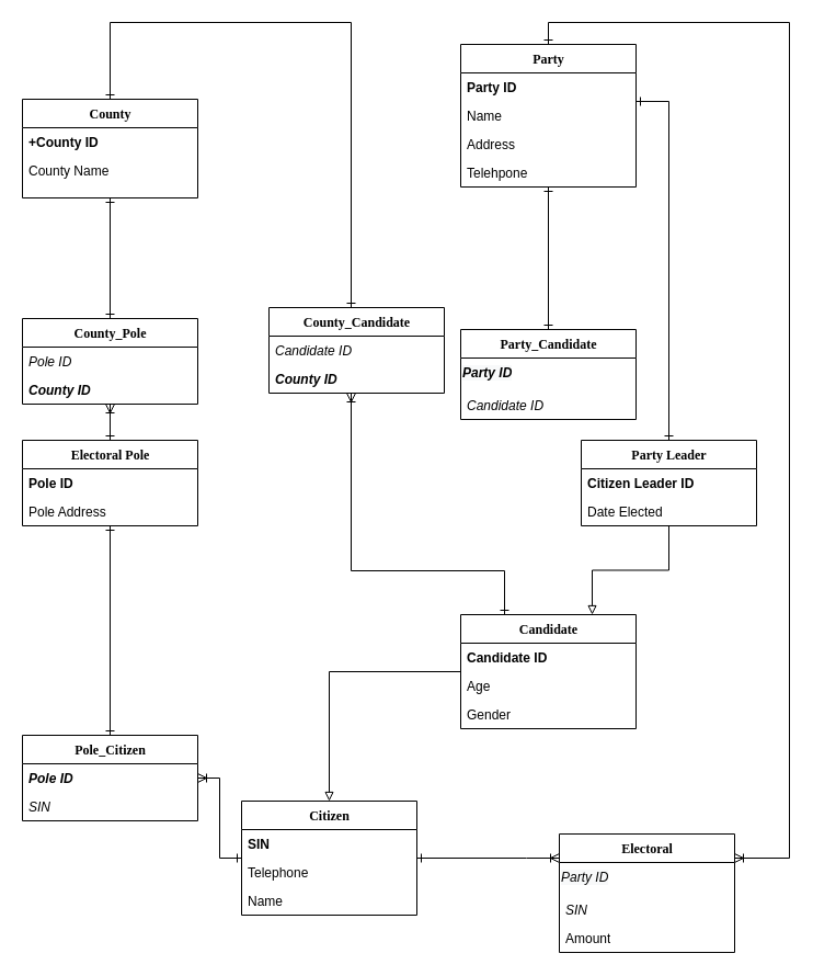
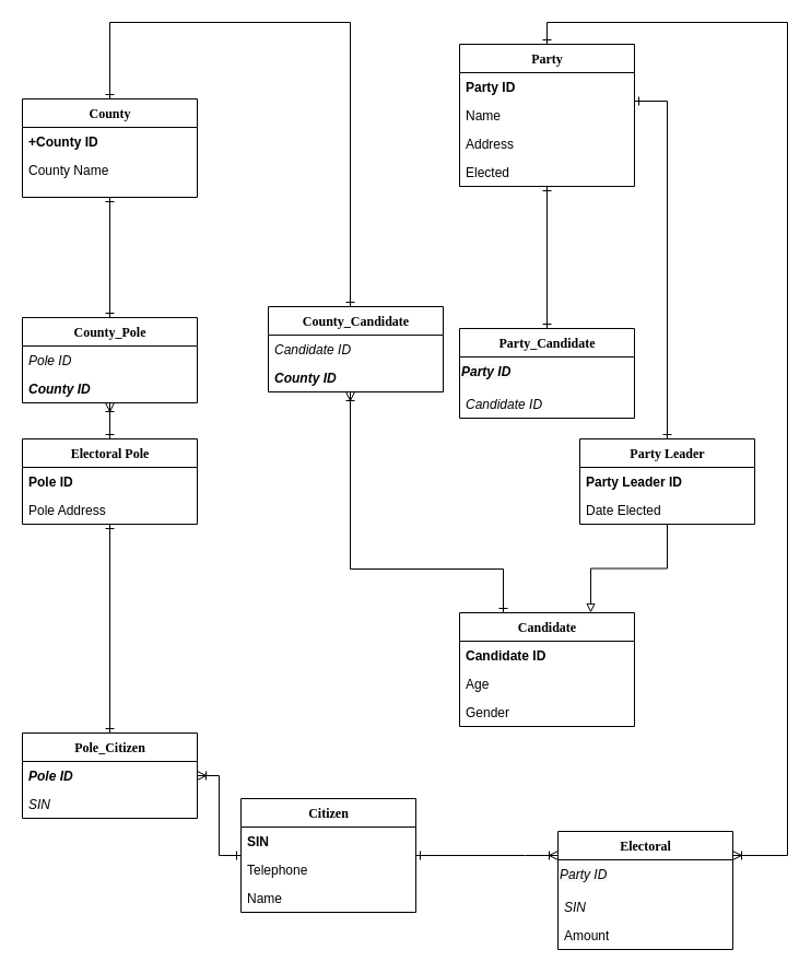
  <mxCell id="0" />
  <mxCell id="1" parent="0" />
  <mxCell id="2" style="edgeStyle=orthogonalEdgeStyle;rounded=0;orthogonalLoop=1;jettySize=auto;html=1;startArrow=ERone;startFill=0;endArrow=ERoneToMany;endFill=0;strokeWidth=1;" parent="1" source="3" target="39" edge="1"><mxGeometry relative="1" as="geometry"><mxPoint x="100" y="680" as="targetPoint" /></mxGeometry></mxCell>
  <mxCell id="3" value="Citizen" style="swimlane;html=1;fontStyle=1;align=center;verticalAlign=top;childLayout=stackLayout;horizontal=1;startSize=26;horizontalStack=0;resizeParent=1;resizeLast=0;collapsible=1;marginBottom=0;swimlaneFillColor=#ffffff;rounded=0;shadow=0;comic=0;labelBackgroundColor=none;strokeWidth=1;fillColor=none;fontFamily=Verdana;fontSize=12" parent="1" vertex="1"><mxGeometry x="220" y="730" width="160" height="104" as="geometry" /></mxCell>
  <mxCell id="4" value="SIN" style="text;html=1;strokeColor=none;fillColor=none;align=left;verticalAlign=top;spacingLeft=4;spacingRight=4;whiteSpace=wrap;overflow=hidden;rotatable=0;points=[[0,0.5],[1,0.5]];portConstraint=eastwest;fontStyle=1" parent="3" vertex="1"><mxGeometry y="26" width="160" height="26" as="geometry" /></mxCell>
  <mxCell id="5" value="Telephone" style="text;html=1;strokeColor=none;fillColor=none;align=left;verticalAlign=top;spacingLeft=4;spacingRight=4;whiteSpace=wrap;overflow=hidden;rotatable=0;points=[[0,0.5],[1,0.5]];portConstraint=eastwest;" parent="3" vertex="1"><mxGeometry y="52" width="160" height="26" as="geometry" /></mxCell>
  <mxCell id="6" value="Name&lt;br&gt;" style="text;html=1;strokeColor=none;fillColor=none;align=left;verticalAlign=top;spacingLeft=4;spacingRight=4;whiteSpace=wrap;overflow=hidden;rotatable=0;points=[[0,0.5],[1,0.5]];portConstraint=eastwest;" parent="3" vertex="1"><mxGeometry y="78" width="160" height="26" as="geometry" /></mxCell>
- <mxCell id="7" style="edgeStyle=orthogonalEdgeStyle;rounded=0;orthogonalLoop=1;jettySize=auto;html=1;entryX=0.5;entryY=0;entryDx=0;entryDy=0;startArrow=none;startFill=0;endArrow=block;endFill=0;strokeWidth=1;" parent="1" source="9" target="3" edge="1"><mxGeometry relative="1" as="geometry" /></mxCell>
  <mxCell id="8" style="edgeStyle=orthogonalEdgeStyle;rounded=0;orthogonalLoop=1;jettySize=auto;html=1;startArrow=ERone;startFill=0;endArrow=ERoneToMany;endFill=0;strokeWidth=1;" parent="1" source="9" target="46" edge="1"><mxGeometry relative="1" as="geometry"><mxPoint x="320" y="310" as="targetPoint" /><Array as="points"><mxPoint x="460" y="520" /><mxPoint x="320" y="520" /></Array></mxGeometry></mxCell>
  <mxCell id="9" value="Candidate" style="swimlane;html=1;fontStyle=1;align=center;verticalAlign=top;childLayout=stackLayout;horizontal=1;startSize=26;horizontalStack=0;resizeParent=1;resizeLast=0;collapsible=1;marginBottom=0;swimlaneFillColor=#ffffff;rounded=0;shadow=0;comic=0;labelBackgroundColor=none;strokeWidth=1;fillColor=none;fontFamily=Verdana;fontSize=12" parent="1" vertex="1"><mxGeometry x="420" y="560" width="160" height="104" as="geometry" /></mxCell>
  <mxCell id="10" value="Candidate ID" style="text;html=1;strokeColor=none;fillColor=none;align=left;verticalAlign=top;spacingLeft=4;spacingRight=4;whiteSpace=wrap;overflow=hidden;rotatable=0;points=[[0,0.5],[1,0.5]];portConstraint=eastwest;fontStyle=1" parent="9" vertex="1"><mxGeometry y="26" width="160" height="26" as="geometry" /></mxCell>
  <mxCell id="11" value="Age" style="text;html=1;strokeColor=none;fillColor=none;align=left;verticalAlign=top;spacingLeft=4;spacingRight=4;whiteSpace=wrap;overflow=hidden;rotatable=0;points=[[0,0.5],[1,0.5]];portConstraint=eastwest;" parent="9" vertex="1"><mxGeometry y="52" width="160" height="26" as="geometry" /></mxCell>
  <mxCell id="12" value="Gender" style="text;html=1;strokeColor=none;fillColor=none;align=left;verticalAlign=top;spacingLeft=4;spacingRight=4;whiteSpace=wrap;overflow=hidden;rotatable=0;points=[[0,0.5],[1,0.5]];portConstraint=eastwest;" parent="9" vertex="1"><mxGeometry y="78" width="160" height="26" as="geometry" /></mxCell>
  <mxCell id="13" value="" style="edgeStyle=orthogonalEdgeStyle;rounded=0;orthogonalLoop=1;jettySize=auto;html=1;startArrow=none;startFill=0;endArrow=block;endFill=0;strokeWidth=1;entryX=0.75;entryY=0;entryDx=0;entryDy=0;" parent="1" source="14" target="9" edge="1"><mxGeometry relative="1" as="geometry" /></mxCell>
  <mxCell id="14" value="Party Leader" style="swimlane;html=1;fontStyle=1;align=center;verticalAlign=top;childLayout=stackLayout;horizontal=1;startSize=26;horizontalStack=0;resizeParent=1;resizeLast=0;collapsible=1;marginBottom=0;swimlaneFillColor=#ffffff;rounded=0;shadow=0;comic=0;labelBackgroundColor=none;strokeWidth=1;fillColor=none;fontFamily=Verdana;fontSize=12;strokeColor=default;" parent="1" vertex="1"><mxGeometry x="530" y="401" width="160" height="78" as="geometry" /></mxCell>
- <mxCell id="15" value="Citizen Leader ID" style="text;html=1;strokeColor=none;fillColor=none;align=left;verticalAlign=top;spacingLeft=4;spacingRight=4;whiteSpace=wrap;overflow=hidden;rotatable=0;points=[[0,0.5],[1,0.5]];portConstraint=eastwest;fontStyle=1" parent="14" vertex="1"><mxGeometry y="26" width="160" height="26" as="geometry" /></mxCell>
+ <mxCell id="15" value="Party Leader ID" style="text;html=1;strokeColor=none;fillColor=none;align=left;verticalAlign=top;spacingLeft=4;spacingRight=4;whiteSpace=wrap;overflow=hidden;rotatable=0;points=[[0,0.5],[1,0.5]];portConstraint=eastwest;fontStyle=1" parent="14" vertex="1"><mxGeometry y="26" width="160" height="26" as="geometry" /></mxCell>
  <mxCell id="16" value="Date Elected" style="text;html=1;strokeColor=none;fillColor=none;align=left;verticalAlign=top;spacingLeft=4;spacingRight=4;whiteSpace=wrap;overflow=hidden;rotatable=0;points=[[0,0.5],[1,0.5]];portConstraint=eastwest;" parent="14" vertex="1"><mxGeometry y="52" width="160" height="26" as="geometry" /></mxCell>
  <mxCell id="17" style="edgeStyle=orthogonalEdgeStyle;rounded=0;orthogonalLoop=1;jettySize=auto;html=1;startArrow=ERone;startFill=0;endArrow=ERone;endFill=0;strokeWidth=1;" parent="1" source="18" target="36" edge="1"><mxGeometry relative="1" as="geometry"><mxPoint x="100" y="260" as="targetPoint" /></mxGeometry></mxCell>
  <mxCell id="18" value="County" style="swimlane;html=1;fontStyle=1;align=center;verticalAlign=top;childLayout=stackLayout;horizontal=1;startSize=26;horizontalStack=0;resizeParent=1;resizeLast=0;collapsible=1;marginBottom=0;swimlaneFillColor=#ffffff;rounded=0;shadow=0;comic=0;labelBackgroundColor=none;strokeWidth=1;fillColor=none;fontFamily=Verdana;fontSize=12" parent="1" vertex="1"><mxGeometry x="20" y="90" width="160" height="90" as="geometry" /></mxCell>
  <mxCell id="19" value="&lt;b&gt;+County ID&lt;/b&gt;" style="text;html=1;strokeColor=none;fillColor=none;align=left;verticalAlign=top;spacingLeft=4;spacingRight=4;whiteSpace=wrap;overflow=hidden;rotatable=0;points=[[0,0.5],[1,0.5]];portConstraint=eastwest;" parent="18" vertex="1"><mxGeometry y="26" width="160" height="26" as="geometry" /></mxCell>
  <mxCell id="20" value="County Name" style="text;html=1;strokeColor=none;fillColor=none;align=left;verticalAlign=top;spacingLeft=4;spacingRight=4;whiteSpace=wrap;overflow=hidden;rotatable=0;points=[[0,0.5],[1,0.5]];portConstraint=eastwest;" parent="18" vertex="1"><mxGeometry y="52" width="160" height="26" as="geometry" /></mxCell>
  <mxCell id="21" value="Electoral Pole" style="swimlane;html=1;fontStyle=1;align=center;verticalAlign=top;childLayout=stackLayout;horizontal=1;startSize=26;horizontalStack=0;resizeParent=1;resizeLast=0;collapsible=1;marginBottom=0;swimlaneFillColor=#ffffff;rounded=0;shadow=0;comic=0;labelBackgroundColor=none;strokeWidth=1;fillColor=none;fontFamily=Verdana;fontSize=12" parent="1" vertex="1"><mxGeometry x="20" y="401" width="160" height="78" as="geometry" /></mxCell>
  <mxCell id="22" value="Pole ID" style="text;html=1;strokeColor=none;fillColor=none;align=left;verticalAlign=top;spacingLeft=4;spacingRight=4;whiteSpace=wrap;overflow=hidden;rotatable=0;points=[[0,0.5],[1,0.5]];portConstraint=eastwest;fontStyle=1" parent="21" vertex="1"><mxGeometry y="26" width="160" height="26" as="geometry" /></mxCell>
  <mxCell id="23" value="Pole Address" style="text;html=1;strokeColor=none;fillColor=none;align=left;verticalAlign=top;spacingLeft=4;spacingRight=4;whiteSpace=wrap;overflow=hidden;rotatable=0;points=[[0,0.5],[1,0.5]];portConstraint=eastwest;" parent="21" vertex="1"><mxGeometry y="52" width="160" height="26" as="geometry" /></mxCell>
  <mxCell id="24" style="edgeStyle=orthogonalEdgeStyle;rounded=0;orthogonalLoop=1;jettySize=auto;html=1;entryX=0.5;entryY=0;entryDx=0;entryDy=0;startArrow=ERoneToMany;startFill=0;endArrow=ERone;endFill=0;strokeWidth=1;" parent="1" source="36" target="21" edge="1"><mxGeometry relative="1" as="geometry"><mxPoint x="100" y="320" as="sourcePoint" /></mxGeometry></mxCell>
  <mxCell id="25" style="edgeStyle=orthogonalEdgeStyle;rounded=0;orthogonalLoop=1;jettySize=auto;html=1;startArrow=ERone;startFill=0;endArrow=ERone;endFill=0;strokeWidth=1;" parent="1" source="26" target="49" edge="1"><mxGeometry relative="1" as="geometry"><mxPoint x="500" y="290" as="targetPoint" /></mxGeometry></mxCell>
  <mxCell id="26" value="Party" style="swimlane;html=1;fontStyle=1;align=center;verticalAlign=top;childLayout=stackLayout;horizontal=1;startSize=26;horizontalStack=0;resizeParent=1;resizeLast=0;collapsible=1;marginBottom=0;swimlaneFillColor=#ffffff;rounded=0;shadow=0;comic=0;labelBackgroundColor=none;strokeWidth=1;fillColor=none;fontFamily=Verdana;fontSize=12" parent="1" vertex="1"><mxGeometry x="420" y="40" width="160" height="130" as="geometry" /></mxCell>
  <mxCell id="27" value="Party ID" style="text;html=1;strokeColor=none;fillColor=none;align=left;verticalAlign=top;spacingLeft=4;spacingRight=4;whiteSpace=wrap;overflow=hidden;rotatable=0;points=[[0,0.5],[1,0.5]];portConstraint=eastwest;fontStyle=1" parent="26" vertex="1"><mxGeometry y="26" width="160" height="26" as="geometry" /></mxCell>
  <mxCell id="28" value="Name" style="text;html=1;strokeColor=none;fillColor=none;align=left;verticalAlign=top;spacingLeft=4;spacingRight=4;whiteSpace=wrap;overflow=hidden;rotatable=0;points=[[0,0.5],[1,0.5]];portConstraint=eastwest;" parent="26" vertex="1"><mxGeometry y="52" width="160" height="26" as="geometry" /></mxCell>
  <mxCell id="29" value="Address" style="text;html=1;strokeColor=none;fillColor=none;align=left;verticalAlign=top;spacingLeft=4;spacingRight=4;whiteSpace=wrap;overflow=hidden;rotatable=0;points=[[0,0.5],[1,0.5]];portConstraint=eastwest;" parent="26" vertex="1"><mxGeometry y="78" width="160" height="26" as="geometry" /></mxCell>
- <mxCell id="30" value="Telehpone" style="text;html=1;strokeColor=none;fillColor=none;align=left;verticalAlign=top;spacingLeft=4;spacingRight=4;whiteSpace=wrap;overflow=hidden;rotatable=0;points=[[0,0.5],[1,0.5]];portConstraint=eastwest;" parent="26" vertex="1"><mxGeometry y="104" width="160" height="26" as="geometry" /></mxCell>
+ <mxCell id="30" value="Elected" style="text;html=1;strokeColor=none;fillColor=none;align=left;verticalAlign=top;spacingLeft=4;spacingRight=4;whiteSpace=wrap;overflow=hidden;rotatable=0;points=[[0,0.5],[1,0.5]];portConstraint=eastwest;" parent="26" vertex="1"><mxGeometry y="104" width="160" height="26" as="geometry" /></mxCell>
  <mxCell id="31" style="edgeStyle=orthogonalEdgeStyle;rounded=0;orthogonalLoop=1;jettySize=auto;html=1;startArrow=ERone;startFill=0;endArrow=ERone;endFill=0;strokeWidth=1;" parent="1" source="26" target="14" edge="1"><mxGeometry relative="1" as="geometry"><mxPoint x="610" y="250" as="sourcePoint" /><Array as="points"><mxPoint x="610" y="92" /></Array></mxGeometry></mxCell>
  <mxCell id="32" style="edgeStyle=orthogonalEdgeStyle;rounded=0;orthogonalLoop=1;jettySize=auto;html=1;startArrow=ERone;startFill=0;endArrow=ERone;endFill=0;strokeWidth=1;" parent="1" source="39" target="21" edge="1"><mxGeometry relative="1" as="geometry"><mxPoint x="100" y="620" as="sourcePoint" /></mxGeometry></mxCell>
  <mxCell id="33" style="edgeStyle=orthogonalEdgeStyle;rounded=0;orthogonalLoop=1;jettySize=auto;html=1;entryX=0.5;entryY=0;entryDx=0;entryDy=0;startArrow=ERone;startFill=0;endArrow=ERone;endFill=0;strokeWidth=1;" parent="1" source="46" target="18" edge="1"><mxGeometry relative="1" as="geometry"><mxPoint x="360" y="310" as="sourcePoint" /><Array as="points"><mxPoint x="320" y="20" /><mxPoint x="100" y="20" /></Array></mxGeometry></mxCell>
  <mxCell id="34" style="edgeStyle=orthogonalEdgeStyle;rounded=0;orthogonalLoop=1;jettySize=auto;html=1;entryX=0.5;entryY=0;entryDx=0;entryDy=0;startArrow=ERoneToMany;startFill=0;endArrow=ERone;endFill=0;strokeWidth=1;" parent="1" source="42" target="26" edge="1"><mxGeometry relative="1" as="geometry"><mxPoint x="650" y="782" as="sourcePoint" /><Array as="points"><mxPoint x="720" y="782" /><mxPoint x="720" y="20" /><mxPoint x="500" y="20" /></Array></mxGeometry></mxCell>
  <mxCell id="35" style="edgeStyle=orthogonalEdgeStyle;rounded=0;orthogonalLoop=1;jettySize=auto;html=1;startArrow=ERoneToMany;startFill=0;endArrow=ERone;endFill=0;strokeWidth=1;" parent="1" source="42" target="3" edge="1"><mxGeometry relative="1" as="geometry"><mxPoint x="530" y="782" as="sourcePoint" /><Array as="points"><mxPoint x="480" y="782" /><mxPoint x="480" y="782" /></Array></mxGeometry></mxCell>
  <mxCell id="36" value="County_Pole" style="swimlane;html=1;fontStyle=1;align=center;verticalAlign=top;childLayout=stackLayout;horizontal=1;startSize=26;horizontalStack=0;resizeParent=1;resizeLast=0;collapsible=1;marginBottom=0;swimlaneFillColor=#ffffff;rounded=0;shadow=0;comic=0;labelBackgroundColor=none;strokeWidth=1;fillColor=none;fontFamily=Verdana;fontSize=12" parent="1" vertex="1"><mxGeometry x="20" y="290" width="160" height="78" as="geometry" /></mxCell>
  <mxCell id="37" value="Pole ID" style="text;html=1;strokeColor=none;fillColor=none;align=left;verticalAlign=top;spacingLeft=4;spacingRight=4;whiteSpace=wrap;overflow=hidden;rotatable=0;points=[[0,0.5],[1,0.5]];portConstraint=eastwest;fontStyle=2" parent="36" vertex="1"><mxGeometry y="26" width="160" height="26" as="geometry" /></mxCell>
  <mxCell id="38" value="&lt;span&gt;&lt;i&gt;County ID&lt;/i&gt;&lt;/span&gt;" style="text;html=1;strokeColor=none;fillColor=none;align=left;verticalAlign=top;spacingLeft=4;spacingRight=4;whiteSpace=wrap;overflow=hidden;rotatable=0;points=[[0,0.5],[1,0.5]];portConstraint=eastwest;fontStyle=1" parent="36" vertex="1"><mxGeometry y="52" width="160" height="26" as="geometry" /></mxCell>
  <mxCell id="39" value="Pole_Citizen" style="swimlane;html=1;fontStyle=1;align=center;verticalAlign=top;childLayout=stackLayout;horizontal=1;startSize=26;horizontalStack=0;resizeParent=1;resizeLast=0;collapsible=1;marginBottom=0;swimlaneFillColor=#ffffff;rounded=0;shadow=0;comic=0;labelBackgroundColor=none;strokeWidth=1;fillColor=none;fontFamily=Verdana;fontSize=12" parent="1" vertex="1"><mxGeometry x="20" y="670" width="160" height="78" as="geometry" /></mxCell>
  <mxCell id="40" value="Pole ID" style="text;html=1;strokeColor=none;fillColor=none;align=left;verticalAlign=top;spacingLeft=4;spacingRight=4;whiteSpace=wrap;overflow=hidden;rotatable=0;points=[[0,0.5],[1,0.5]];portConstraint=eastwest;fontStyle=3" parent="39" vertex="1"><mxGeometry y="26" width="160" height="26" as="geometry" /></mxCell>
  <mxCell id="41" value="&lt;span&gt;SIN&lt;/span&gt;" style="text;html=1;strokeColor=none;fillColor=none;align=left;verticalAlign=top;spacingLeft=4;spacingRight=4;whiteSpace=wrap;overflow=hidden;rotatable=0;points=[[0,0.5],[1,0.5]];portConstraint=eastwest;fontStyle=2" parent="39" vertex="1"><mxGeometry y="52" width="160" height="26" as="geometry" /></mxCell>
  <mxCell id="42" value="Electoral" style="swimlane;html=1;fontStyle=1;align=center;verticalAlign=top;childLayout=stackLayout;horizontal=1;startSize=26;horizontalStack=0;resizeParent=1;resizeLast=0;collapsible=1;marginBottom=0;swimlaneFillColor=#ffffff;rounded=0;shadow=0;comic=0;labelBackgroundColor=none;strokeWidth=1;fillColor=none;fontFamily=Verdana;fontSize=12" parent="1" vertex="1"><mxGeometry x="510" y="760" width="160" height="108" as="geometry" /></mxCell>
  <mxCell id="43" value="&lt;span style=&quot;color: rgb(0, 0, 0); font-family: helvetica; font-size: 12px; font-style: italic; letter-spacing: normal; text-align: left; text-indent: 0px; text-transform: none; word-spacing: 0px; background-color: rgb(248, 249, 250); display: inline; float: none;&quot;&gt;Party ID&lt;/span&gt;" style="text;whiteSpace=wrap;html=1;fontStyle=0" parent="42" vertex="1"><mxGeometry y="26" width="160" height="30" as="geometry" /></mxCell>
  <mxCell id="44" value="SIN" style="text;html=1;strokeColor=none;fillColor=none;align=left;verticalAlign=top;spacingLeft=4;spacingRight=4;whiteSpace=wrap;overflow=hidden;rotatable=0;points=[[0,0.5],[1,0.5]];portConstraint=eastwest;fontStyle=2" parent="42" vertex="1"><mxGeometry y="56" width="160" height="26" as="geometry" /></mxCell>
  <mxCell id="45" value="Amount" style="text;html=1;strokeColor=none;fillColor=none;align=left;verticalAlign=top;spacingLeft=4;spacingRight=4;whiteSpace=wrap;overflow=hidden;rotatable=0;points=[[0,0.5],[1,0.5]];portConstraint=eastwest;" parent="42" vertex="1"><mxGeometry y="82" width="160" height="26" as="geometry" /></mxCell>
  <mxCell id="46" value="County_Candidate" style="swimlane;html=1;fontStyle=1;align=center;verticalAlign=top;childLayout=stackLayout;horizontal=1;startSize=26;horizontalStack=0;resizeParent=1;resizeLast=0;collapsible=1;marginBottom=0;swimlaneFillColor=#ffffff;rounded=0;shadow=0;comic=0;labelBackgroundColor=none;strokeWidth=1;fillColor=none;fontFamily=Verdana;fontSize=12" parent="1" vertex="1"><mxGeometry x="245" y="280" width="160" height="78" as="geometry" /></mxCell>
  <mxCell id="47" value="Candidate ID" style="text;html=1;strokeColor=none;fillColor=none;align=left;verticalAlign=top;spacingLeft=4;spacingRight=4;whiteSpace=wrap;overflow=hidden;rotatable=0;points=[[0,0.5],[1,0.5]];portConstraint=eastwest;fontStyle=2" parent="46" vertex="1"><mxGeometry y="26" width="160" height="26" as="geometry" /></mxCell>
  <mxCell id="48" value="&lt;b&gt;&lt;i&gt;County ID&lt;/i&gt;&lt;/b&gt;" style="text;html=1;strokeColor=none;fillColor=none;align=left;verticalAlign=top;spacingLeft=4;spacingRight=4;whiteSpace=wrap;overflow=hidden;rotatable=0;points=[[0,0.5],[1,0.5]];portConstraint=eastwest;" parent="46" vertex="1"><mxGeometry y="52" width="160" height="26" as="geometry" /></mxCell>
  <mxCell id="49" value="Party_Candidate" style="swimlane;html=1;fontStyle=1;align=center;verticalAlign=top;childLayout=stackLayout;horizontal=1;startSize=26;horizontalStack=0;resizeParent=1;resizeLast=0;collapsible=1;marginBottom=0;swimlaneFillColor=#ffffff;rounded=0;shadow=0;comic=0;labelBackgroundColor=none;strokeWidth=1;fillColor=none;fontFamily=Verdana;fontSize=12" parent="1" vertex="1"><mxGeometry x="420" y="300" width="160" height="82" as="geometry" /></mxCell>
  <mxCell id="50" value="&lt;span style=&quot;color: rgb(0, 0, 0); font-family: helvetica; font-size: 12px; font-style: italic; font-weight: 700; letter-spacing: normal; text-align: left; text-indent: 0px; text-transform: none; word-spacing: 0px; background-color: rgb(248, 249, 250); display: inline; float: none;&quot;&gt;Party ID&lt;/span&gt;" style="text;whiteSpace=wrap;html=1;" parent="49" vertex="1"><mxGeometry y="26" width="160" height="30" as="geometry" /></mxCell>
  <mxCell id="51" value="Candidate ID" style="text;html=1;strokeColor=none;fillColor=none;align=left;verticalAlign=top;spacingLeft=4;spacingRight=4;whiteSpace=wrap;overflow=hidden;rotatable=0;points=[[0,0.5],[1,0.5]];portConstraint=eastwest;fontStyle=2" parent="49" vertex="1"><mxGeometry y="56" width="160" height="26" as="geometry" /></mxCell>
